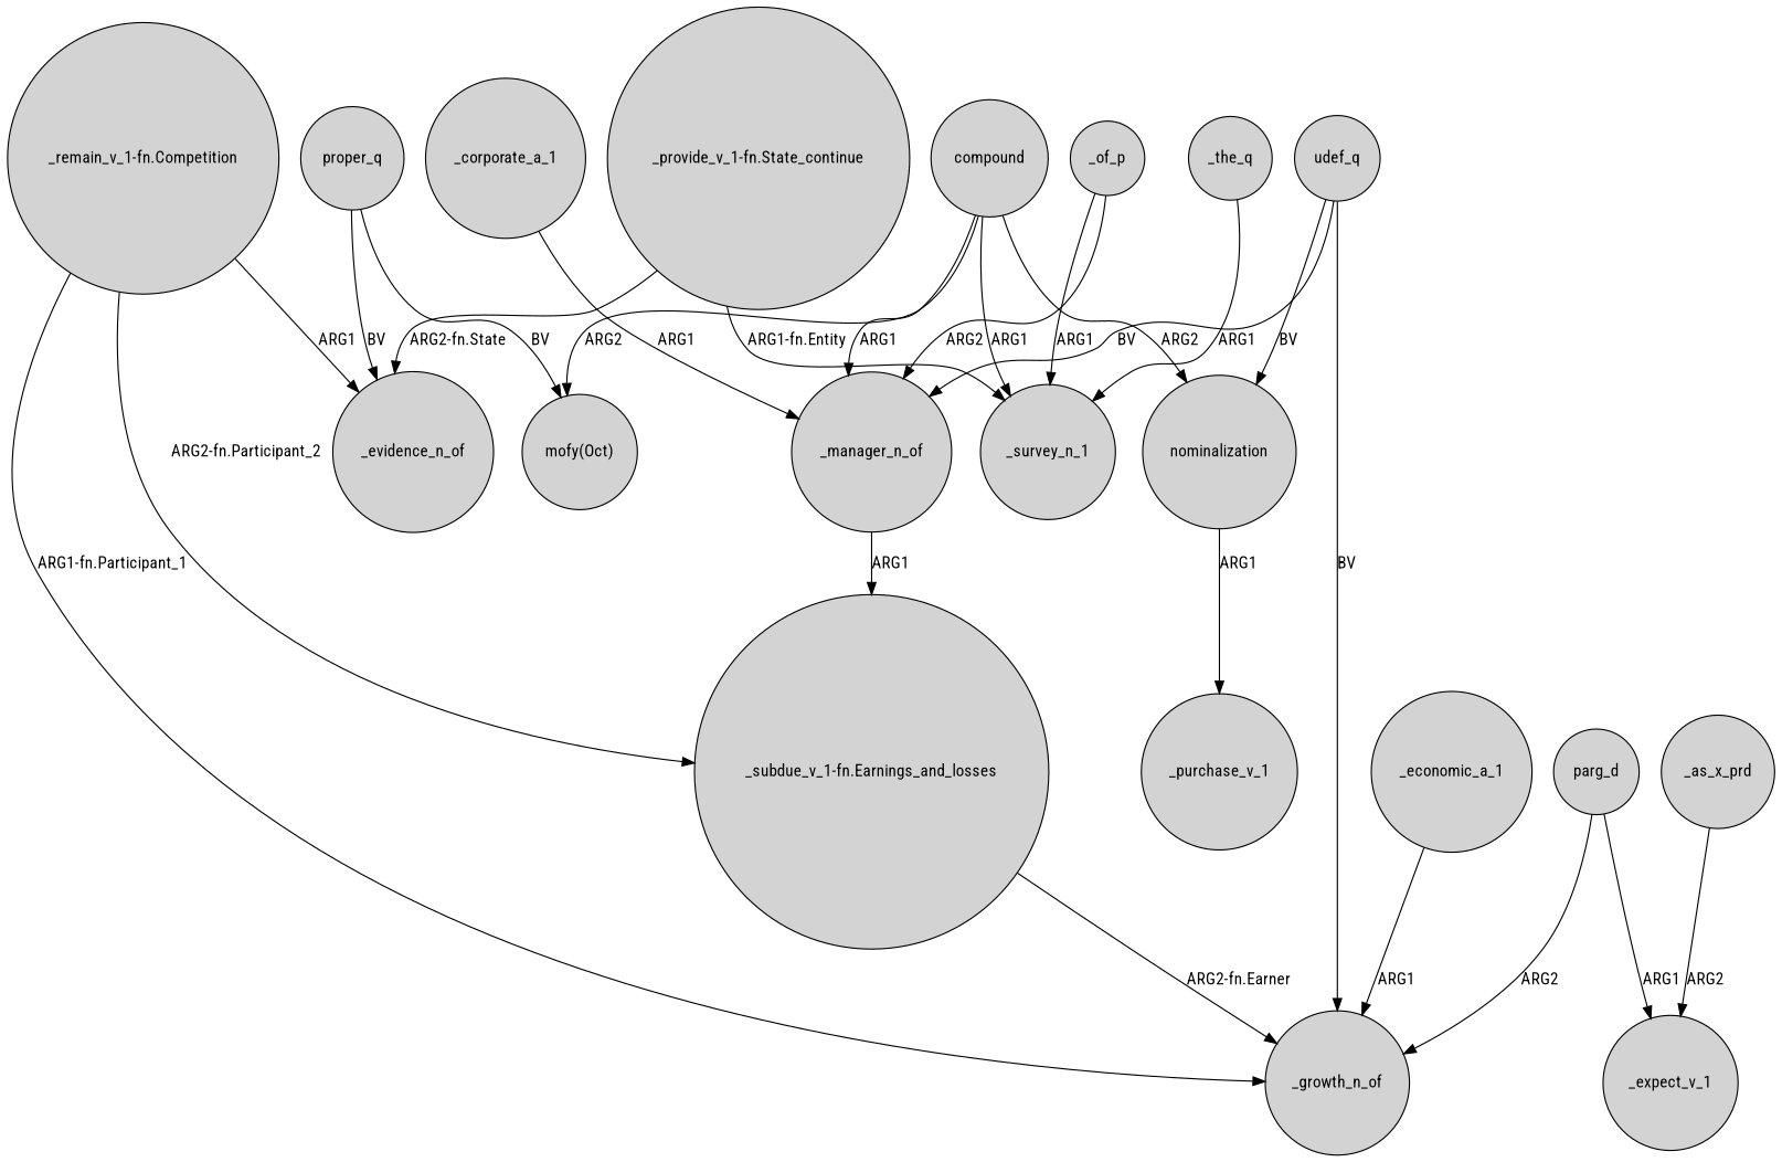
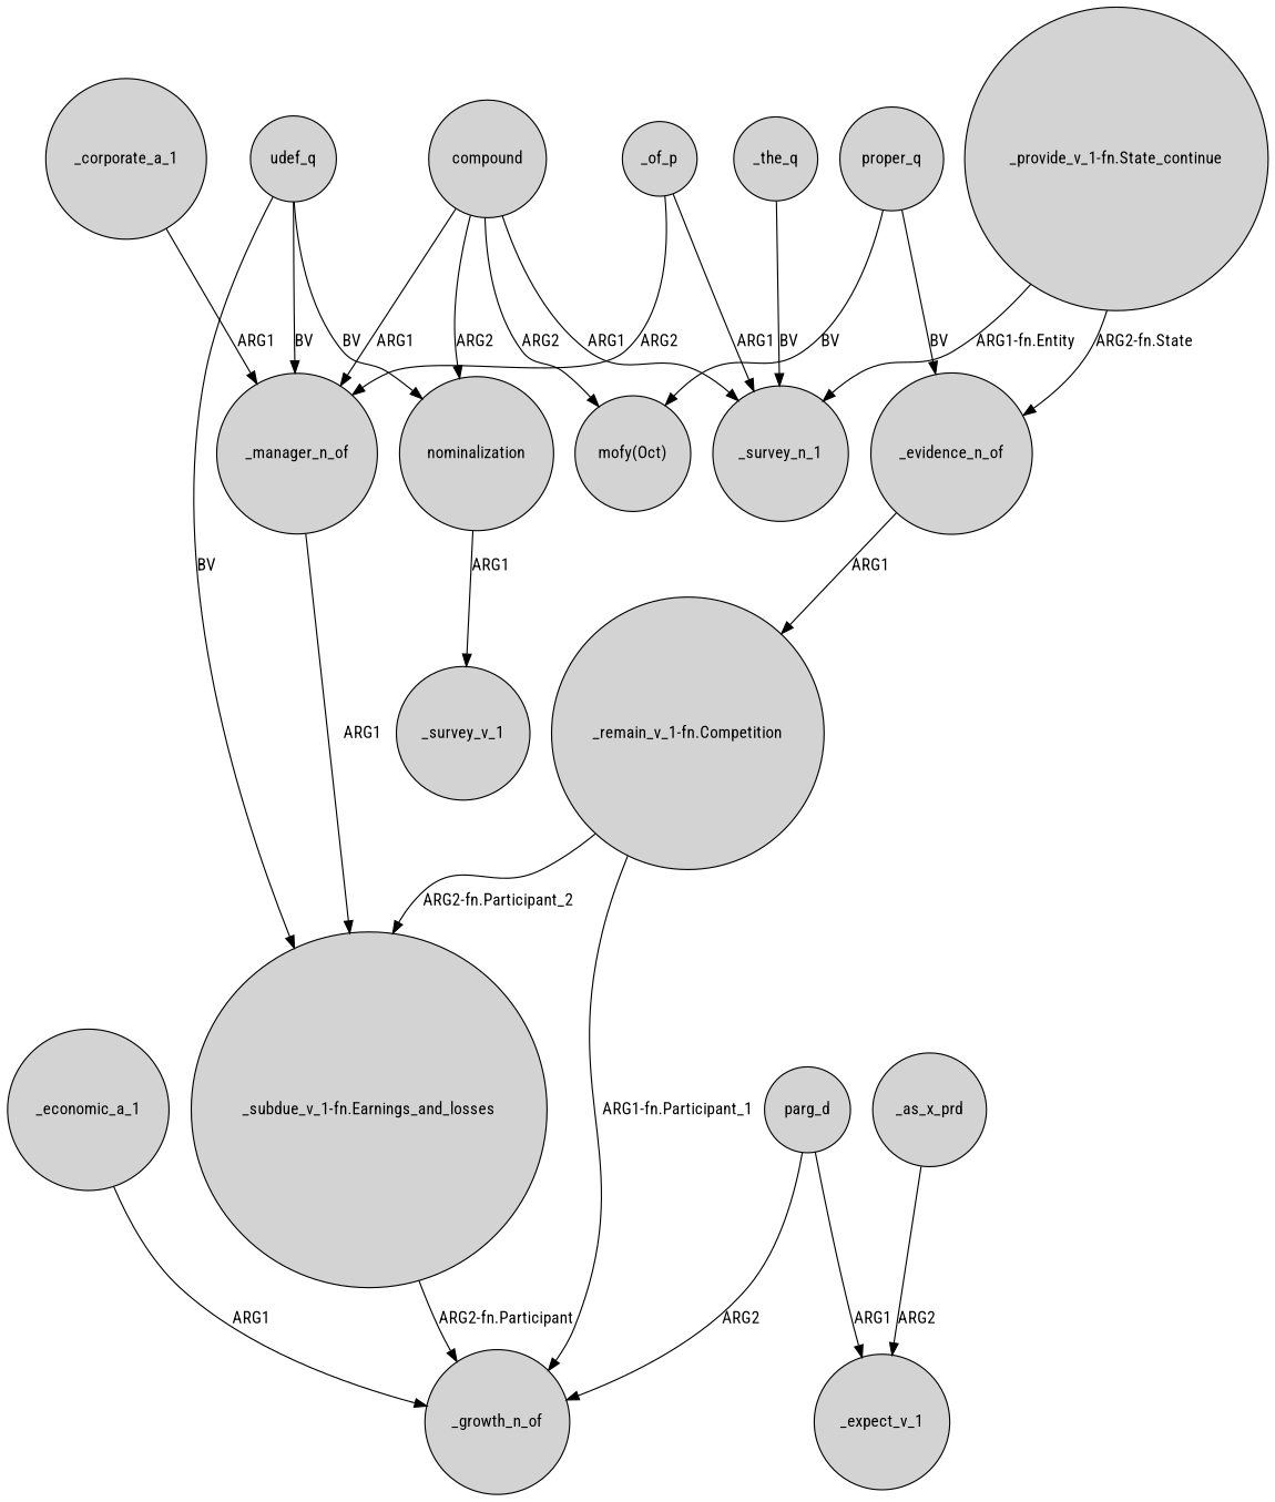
  digraph {
    fontname="Roboto Condensed"
    node [fontname="Roboto Condensed" shape=circle style=filled]
    edge [fontname="Roboto Condensed"]
    "_provide_v_1-fn.State_continue"
    _survey_n_1
    _evidence_n_of
    "_remain_v_1-fn.Competition"
    parg_d
    _growth_n_of
    _expect_v_1
    "_subdue_v_1-fn.Earnings_and_losses"
    compound
    _manager_n_of
    nominalization
    "mofy(Oct)"
-   _purchase_v_1
+   _purchase_v_1 [label=_survey_v_1]
    _of_p
    udef_q
    _the_q
    _as_x_prd
    _corporate_a_1
    proper_q
    _economic_a_1
    "_provide_v_1-fn.State_continue" -> _survey_n_1 [label="ARG1-fn.Entity"]
    "_provide_v_1-fn.State_continue" -> _evidence_n_of [label="ARG2-fn.State"]
-   "_remain_v_1-fn.Competition" -> _evidence_n_of [label=ARG1]
+   _evidence_n_of -> "_remain_v_1-fn.Competition" [label=ARG1]
    "_remain_v_1-fn.Competition" -> _growth_n_of [label="ARG1-fn.Participant_1"]
    "_remain_v_1-fn.Competition" -> "_subdue_v_1-fn.Earnings_and_losses" [label="ARG2-fn.Participant_2"]
    parg_d -> _growth_n_of [label=ARG2]
    parg_d -> _expect_v_1 [label=ARG1]
-   "_subdue_v_1-fn.Earnings_and_losses" -> _growth_n_of [label="ARG2-fn.Earner"]
+   "_subdue_v_1-fn.Earnings_and_losses" -> _growth_n_of [label="ARG2-fn.Participant"]
    compound -> _survey_n_1 [label=ARG1]
    compound -> _manager_n_of [label=ARG1]
    compound -> nominalization [label=ARG2]
    compound -> "mofy(Oct)" [label=ARG2]
    _manager_n_of -> "_subdue_v_1-fn.Earnings_and_losses" [label=ARG1]
    nominalization -> _purchase_v_1 [label=ARG1]
    _of_p -> _survey_n_1 [label=ARG1]
    _of_p -> _manager_n_of [label=ARG2]
-   udef_q -> _growth_n_of [label=BV]
+   udef_q -> "_subdue_v_1-fn.Earnings_and_losses" [label=BV]
    udef_q -> _manager_n_of [label=BV]
    udef_q -> nominalization [label=BV]
-   _the_q -> _survey_n_1 [label=ARG1]
+   _the_q -> _survey_n_1 [label=BV]
    _as_x_prd -> _expect_v_1 [label=ARG2]
    _corporate_a_1 -> _manager_n_of [label=ARG1]
    proper_q -> _evidence_n_of [label=BV]
    proper_q -> "mofy(Oct)" [label=BV]
    _economic_a_1 -> _growth_n_of [label=ARG1]
  }
